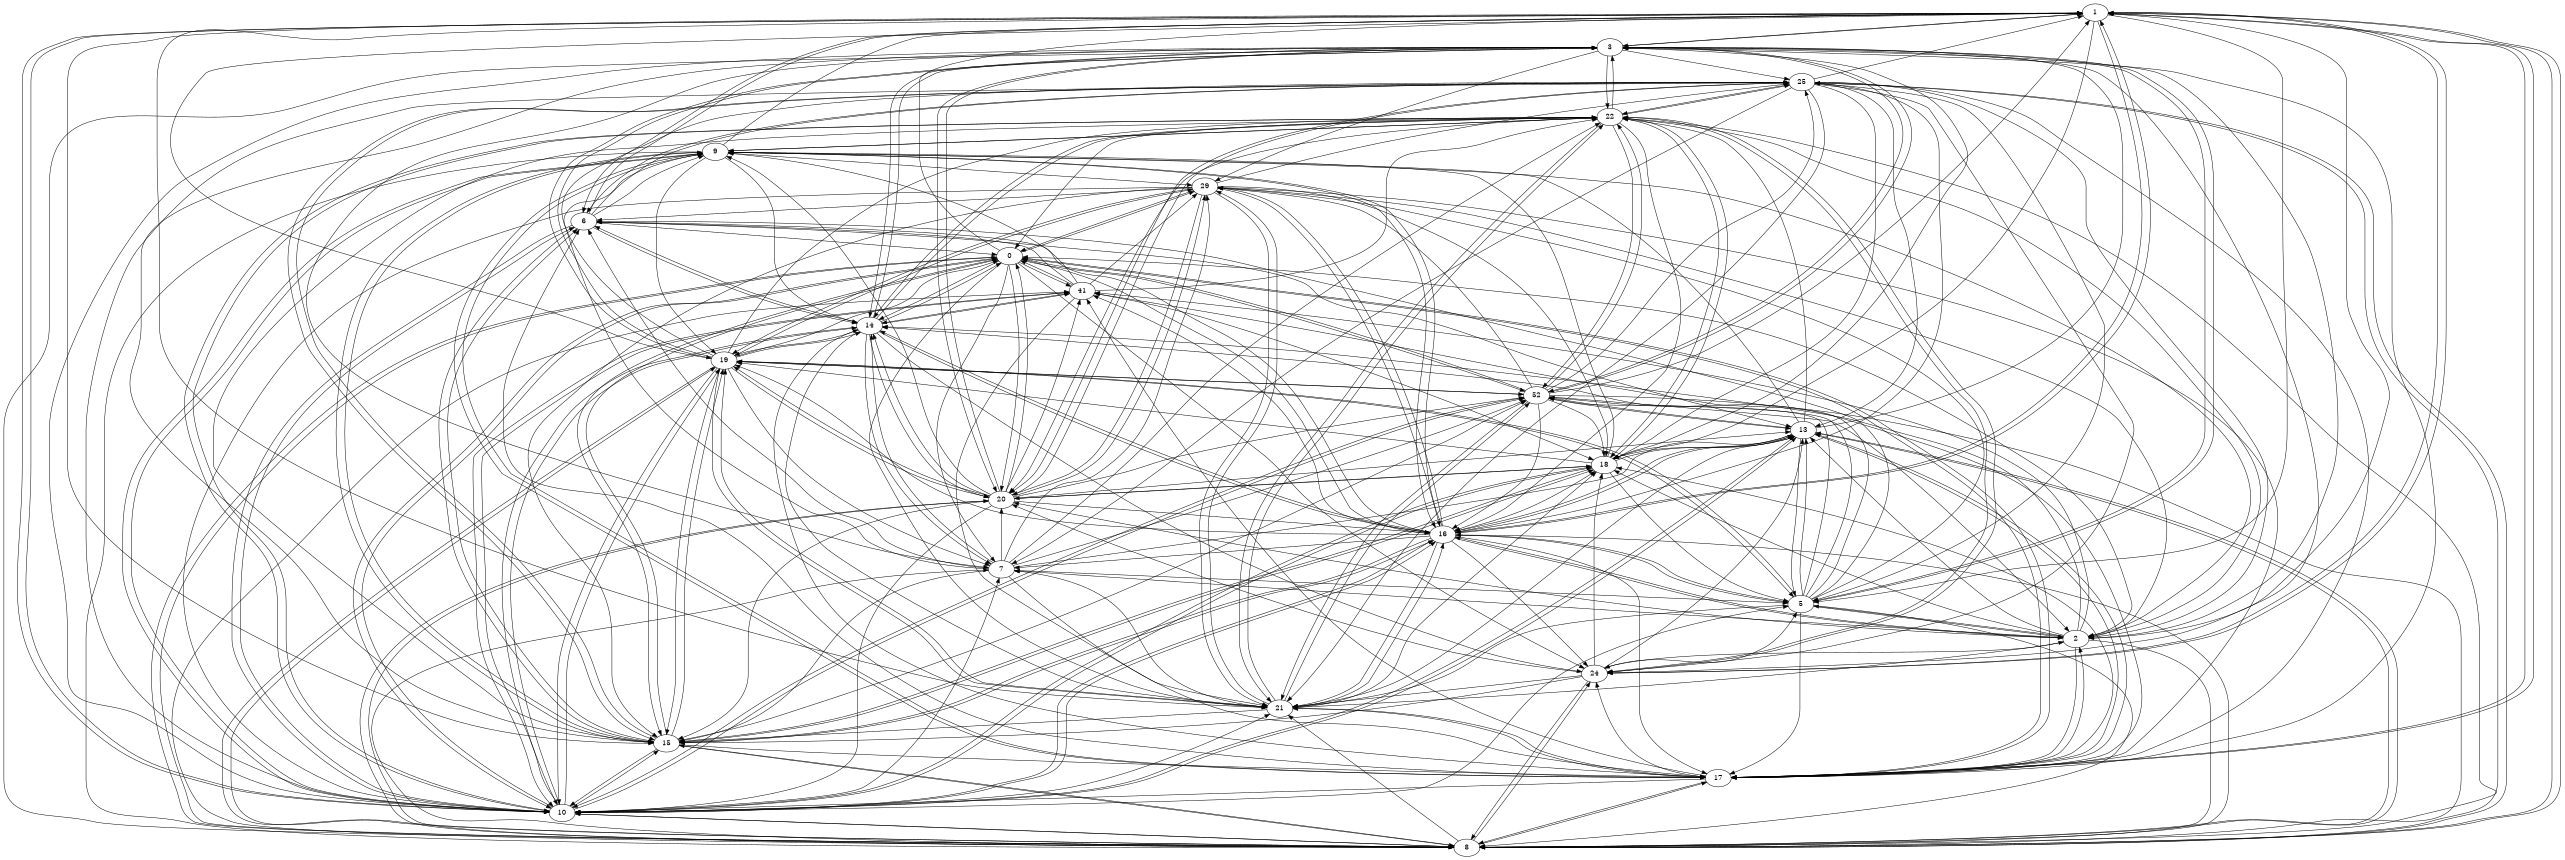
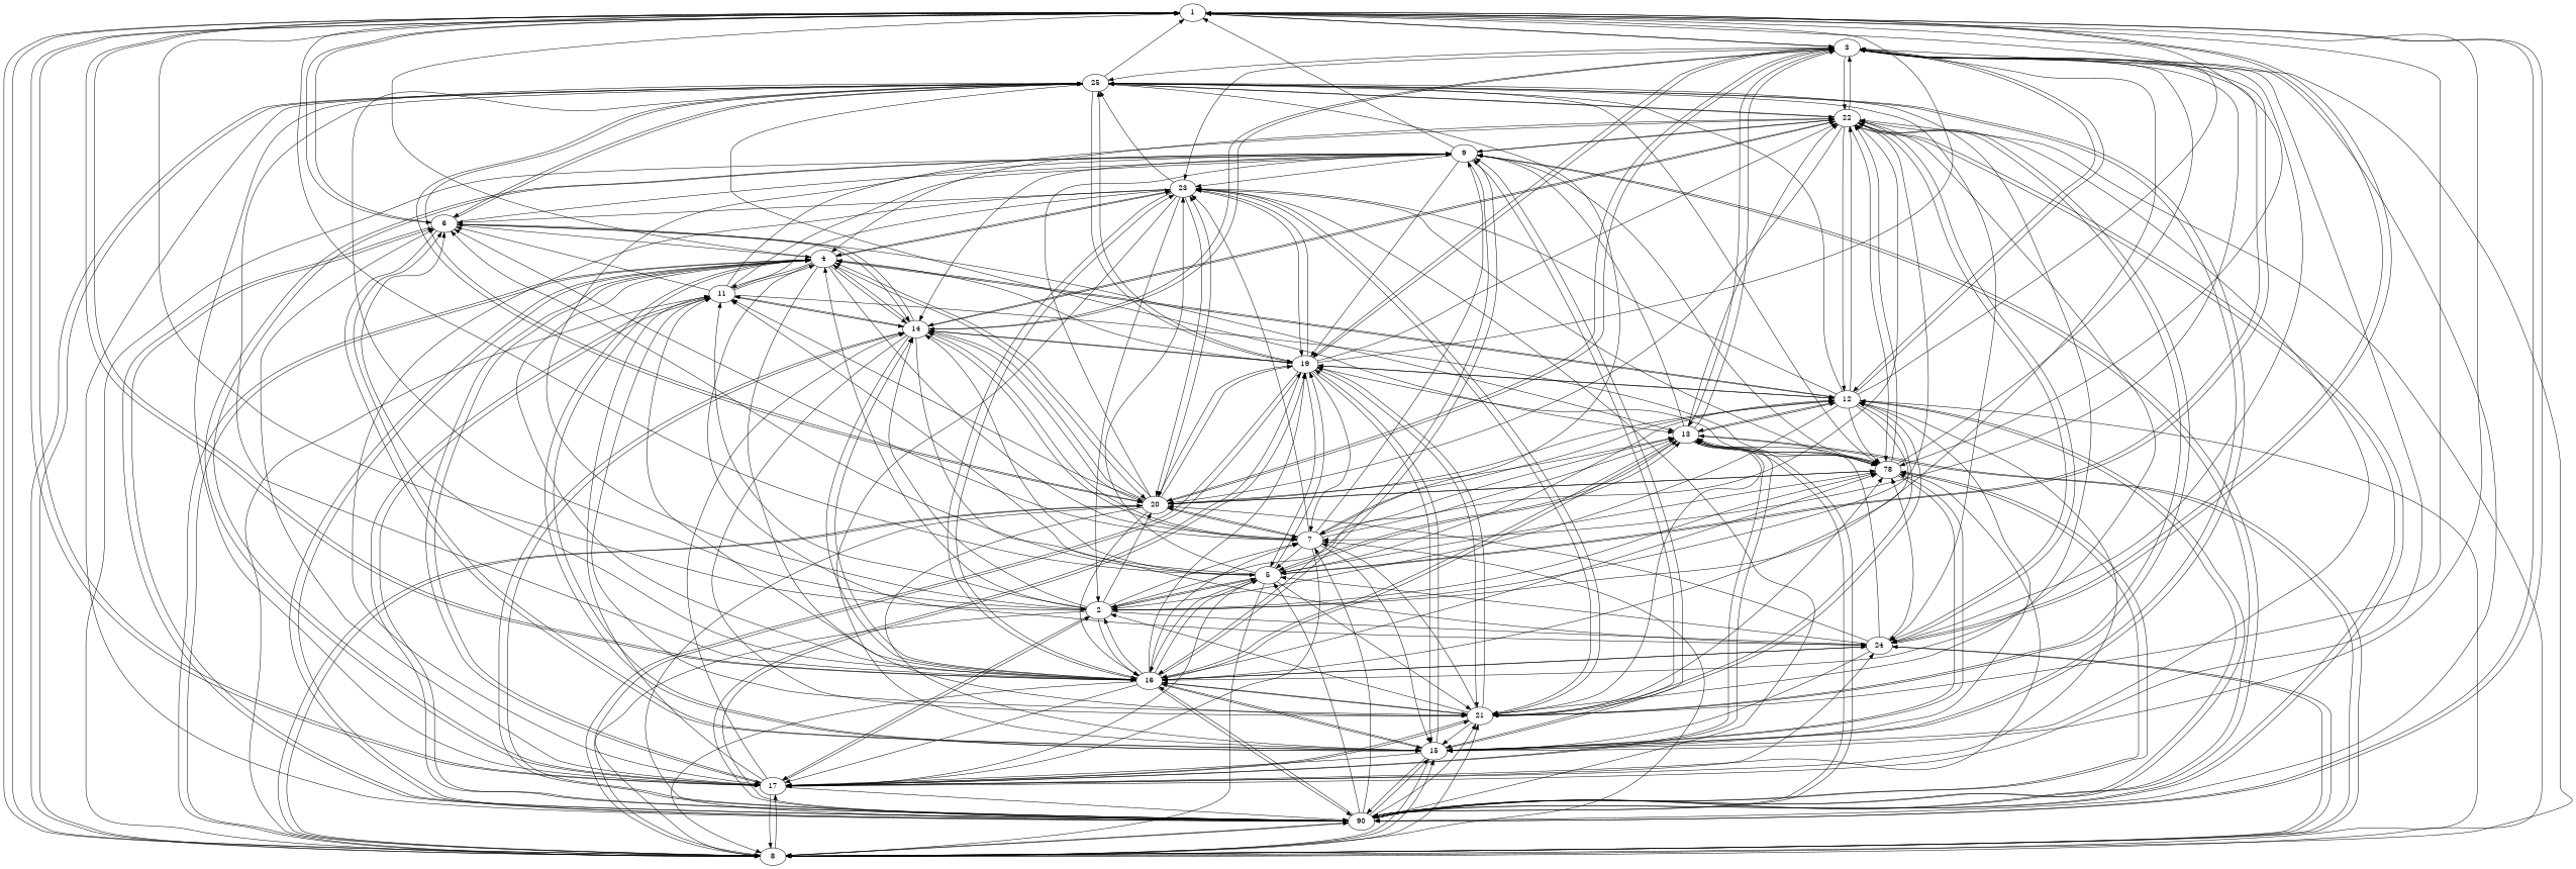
  strict digraph {
    node [shape=ellipse]
    1
    3
    5
    6
    8
-   10
+   10 [label=90]
    15
    16
    17
-   18
+   18 [label=78]
    21
    24
    2
    7
    13
    14
    20
-   12 [label=52]
+   12
    19
    22
-   23 [label=29]
+   23
    25
-   11 [label=41]
-   4 [label=0]
+   11
+   4
    9
    1 -> 3
    1 -> 5
    1 -> 6
    1 -> 8
    1 -> 10
    1 -> 15
    1 -> 16
    1 -> 17
    1 -> 18
    1 -> 21
    1 -> 24
    3 -> 1
    3 -> 5
    3 -> 10
    3 -> 24
    3 -> 2
    3 -> 7
-   3 -> 15
+   3 -> 13
    3 -> 14
    3 -> 20
    3 -> 12
    3 -> 19
    3 -> 22
    3 -> 23
    3 -> 25
    5 -> 3
    5 -> 6
    5 -> 8
    5 -> 16
    5 -> 17
    5 -> 21
    5 -> 2
    5 -> 13
    5 -> 14
    5 -> 12
    5 -> 19
    5 -> 23
    5 -> 11
    6 -> 1
    6 -> 10
    6 -> 15
    6 -> 13
    6 -> 14
    6 -> 25
    6 -> 4
    6 -> 9
    8 -> 1
    8 -> 3
    8 -> 10
    8 -> 15
    8 -> 17
    8 -> 21
    8 -> 24
    8 -> 7
    8 -> 13
    8 -> 20
    8 -> 19
    8 -> 22
    8 -> 25
    8 -> 11
    8 -> 4
    10 -> 1
    10 -> 5
    10 -> 6
    10 -> 8
    10 -> 15
    10 -> 16
    10 -> 18
    10 -> 21
    10 -> 7
    10 -> 13
    10 -> 14
    10 -> 12
    10 -> 19
    10 -> 22
    10 -> 25
    10 -> 11
    10 -> 4
    10 -> 9
    15 -> 6
    15 -> 8
    15 -> 10
    15 -> 16
    15 -> 17
    15 -> 18
    15 -> 12
    15 -> 19
    15 -> 25
    15 -> 4
    15 -> 9
    16 -> 1
    16 -> 5
    16 -> 6
    16 -> 8
    16 -> 10
    16 -> 15
    16 -> 17
    16 -> 18
    16 -> 21
    16 -> 24
    16 -> 2
    16 -> 7
    16 -> 13
    16 -> 14
    16 -> 19
    16 -> 23
    16 -> 25
    16 -> 11
    16 -> 4
    16 -> 9
    17 -> 1
    17 -> 3
    17 -> 6
    17 -> 8
    17 -> 10
    17 -> 18
    17 -> 21
    17 -> 24
    17 -> 2
    17 -> 13
    17 -> 14
    17 -> 12
    17 -> 11
    17 -> 4
    17 -> 9
    18 -> 3
    18 -> 5
    18 -> 10
    18 -> 15
    18 -> 13
    18 -> 20
    18 -> 19
    18 -> 22
    18 -> 9
    21 -> 15
    21 -> 16
    21 -> 17
    21 -> 18
    21 -> 2
    21 -> 7
    21 -> 13
    21 -> 12
    21 -> 19
    21 -> 22
    21 -> 23
    24 -> 1
    24 -> 5
    24 -> 8
    24 -> 15
-   24 -> 21
+   24 -> 16
    24 -> 18
    24 -> 13
    24 -> 20
    24 -> 22
    2 -> 1
    2 -> 5
    2 -> 8
    2 -> 16
    2 -> 17
    2 -> 18
    2 -> 24
    2 -> 7
    2 -> 13
    2 -> 14
    2 -> 20
    2 -> 11
    2 -> 4
    7 -> 5
    7 -> 6
    7 -> 15
    7 -> 17
    7 -> 13
    7 -> 14
    7 -> 20
    7 -> 12
    7 -> 22
    7 -> 23
    7 -> 9
    13 -> 3
    13 -> 5
    13 -> 8
    13 -> 10
    13 -> 16
    13 -> 17
    13 -> 18
    13 -> 12
    13 -> 22
    13 -> 9
    14 -> 3
    14 -> 6
    14 -> 10
    14 -> 16
    14 -> 21
    14 -> 24
    14 -> 7
    14 -> 20
    14 -> 19
    14 -> 22
    14 -> 11
    14 -> 4
    20 -> 3
    20 -> 8
    20 -> 10
    20 -> 15
    20 -> 16
    20 -> 18
+   20 -> 7
    20 -> 13
    20 -> 14
    20 -> 12
    20 -> 19
    20 -> 23
    20 -> 25
    20 -> 11
    20 -> 4
    20 -> 9
    12 -> 1
    12 -> 3
    12 -> 8
    12 -> 10
    12 -> 16
    12 -> 18
    12 -> 21
    12 -> 2
    12 -> 13
    12 -> 19
    12 -> 22
    12 -> 23
    12 -> 25
    12 -> 4
    19 -> 1
    19 -> 3
    19 -> 5
    19 -> 8
    19 -> 10
    19 -> 15
    19 -> 21
    19 -> 7
    19 -> 14
    19 -> 20
    19 -> 12
    19 -> 22
    19 -> 23
    19 -> 25
    19 -> 4
    22 -> 3
    22 -> 10
    22 -> 15
    22 -> 16
    22 -> 18
    22 -> 21
    22 -> 24
    22 -> 2
    22 -> 14
    22 -> 20
    22 -> 12
    22 -> 25
    22 -> 4
    22 -> 9
    23 -> 6
    23 -> 10
    23 -> 15
    23 -> 16
    23 -> 17
    23 -> 18
    23 -> 21
    23 -> 2
    23 -> 20
    23 -> 19
    23 -> 25
    23 -> 4
    25 -> 1
    25 -> 6
    25 -> 8
    25 -> 15
    25 -> 17
    25 -> 18
    25 -> 21
    25 -> 24
    25 -> 2
    25 -> 7
    25 -> 13
    25 -> 20
-   25 -> 5
+   25 -> 19
    25 -> 22
    11 -> 6
    11 -> 10
    11 -> 18
    11 -> 21
    11 -> 14
    11 -> 22
    11 -> 23
    11 -> 4
    11 -> 9
    4 -> 1
    4 -> 8
    4 -> 10
    4 -> 15
    4 -> 17
    4 -> 21
    4 -> 24
    4 -> 7
    4 -> 14
    4 -> 20
    4 -> 12
    4 -> 23
    4 -> 11
    9 -> 1
    9 -> 8
    9 -> 10
    9 -> 15
    9 -> 16
    9 -> 17
    9 -> 2
    9 -> 14
    9 -> 19
    9 -> 22
    9 -> 23
  }
